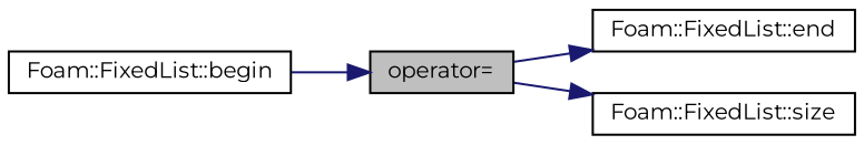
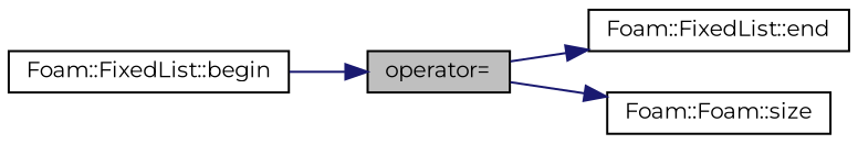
  digraph {
    fontname=Montserrat
    rankdir=LR
    node [color=black fontname=Montserrat fontsize=10 shape=record]
    edge [color=midnightblue fontname=Montserrat fontsize=10 labelfontname=Helvetica labelfontsize=10 style=solid]
    n1 [fillcolor=grey75 fontcolor=black height=0.2 label="operator=" style=filled width=0.4]
    n2 [height=0.2 label="Foam::FixedList::end" width=0.4]
-   n3 [height=0.2 label="Foam::FixedList::size" width=0.4]
+   n3 [height=0.2 label="Foam::Foam::size" width=0.4]
    n4 [height=0.2 label="Foam::FixedList::begin" width=0.4]
    n1 -> n2
    n1 -> n3
    n4 -> n1
  }
